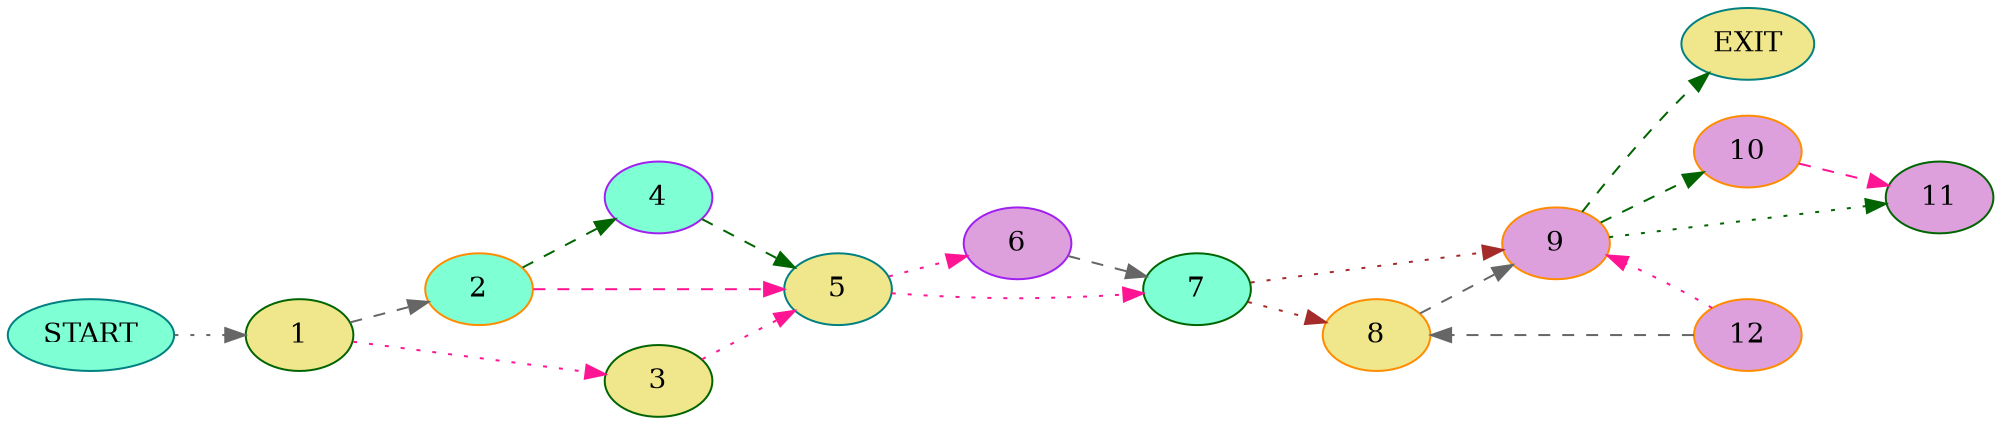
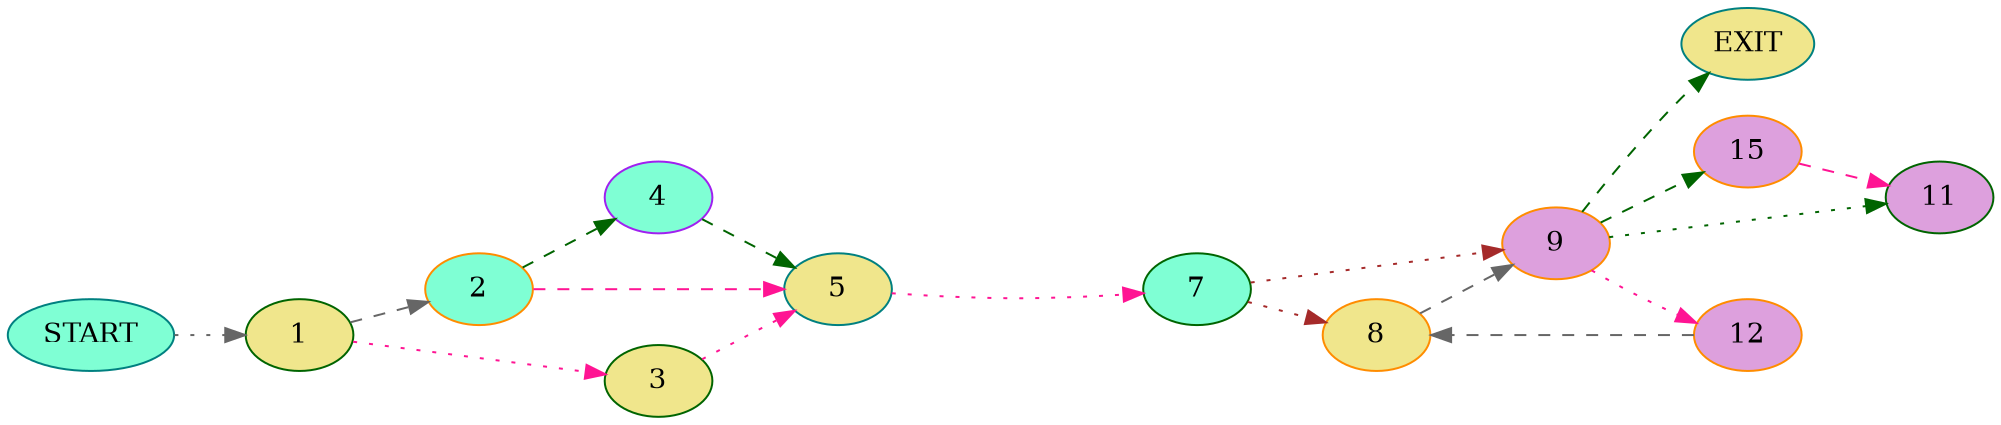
  digraph {
    rankdir=LR
    node [color=darkorange fillcolor=khaki style=filled]
    edge [color=deeppink style=dashed]
    n1 [color=teal fillcolor=aquamarine label=START]
    1 [color=darkgreen]
    2 [fillcolor=aquamarine]
    3 [color=darkgreen]
    n5 [color=teal label=EXIT]
    4 [color=purple fillcolor=aquamarine]
    5 [color=teal]
-   6 [color=purple fillcolor=plum]
    7 [color=darkgreen fillcolor=aquamarine]
    8
    9 [fillcolor=plum]
-   10 [fillcolor=plum]
+   10 [fillcolor=plum label=15]
    11 [color=darkgreen fillcolor=plum]
    12 [fillcolor=plum]
    n1 -> 1 [color=gray40 style=dotted]
    1 -> 2 [color=gray40]
    1 -> 3 [style=dotted]
    2 -> 4 [color=darkgreen]
    2 -> 5
    3 -> 5 [style=dotted]
    4 -> 5 [color=darkgreen]
-   5 -> 6 [style=dotted]
    5 -> 7 [style=dotted]
-   6 -> 7 [color=gray40]
    7 -> 8 [color=brown style=dotted]
    7 -> 9 [color=brown style=dotted]
    8 -> 9 [color=gray40]
    9 -> n5 [color=darkgreen]
    9 -> 10 [color=darkgreen]
    9 -> 11 [color=darkgreen style=dotted]
    10 -> 11
    12 -> 8 [color=gray40]
-   12 -> 9 [style=dotted]
+   9 -> 12 [style=dotted]
  }
